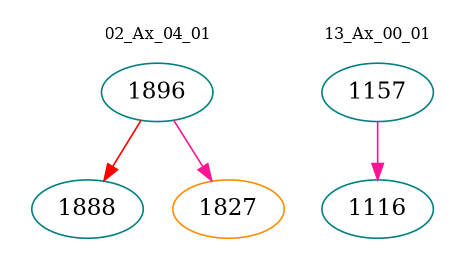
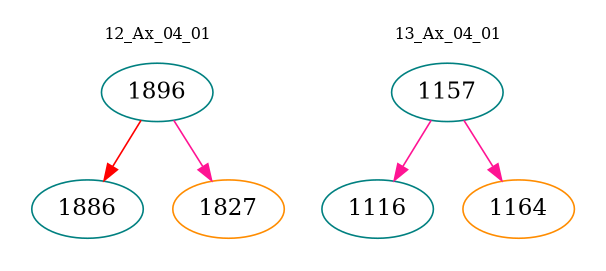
  digraph {
    node [color=teal]
    edge [color=deeppink]
    n1 [label=1896]
-   n2 [label=1888]
+   n2 [label=1886]
    n3 [color=darkorange label=1827]
    n4 [label=1157]
    n5 [label=1116]
+   n6 [color=darkorange label=1164]
    subgraph cluster_1 {
      color=white
      fontsize=10
-     label="02_Ax_04_01"
+     label="12_Ax_04_01"
      n1
      n2
      n3
    }
    subgraph cluster_2 {
      color=white
      fontsize=10
-     label="13_Ax_00_01"
+     label="13_Ax_04_01"
      n4
      n5
+     n6
    }
    n1 -> n2 [color=red]
    n1 -> n3
    n4 -> n5
+   n4 -> n6
  }
